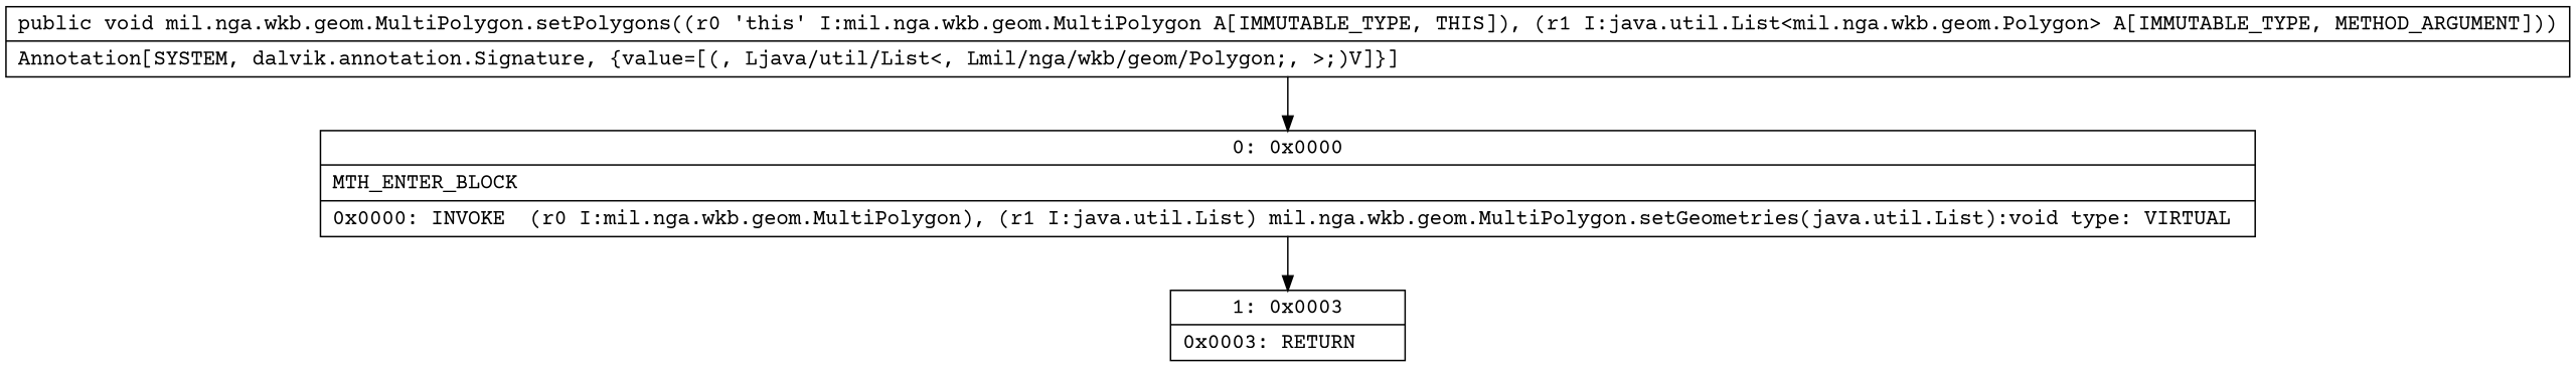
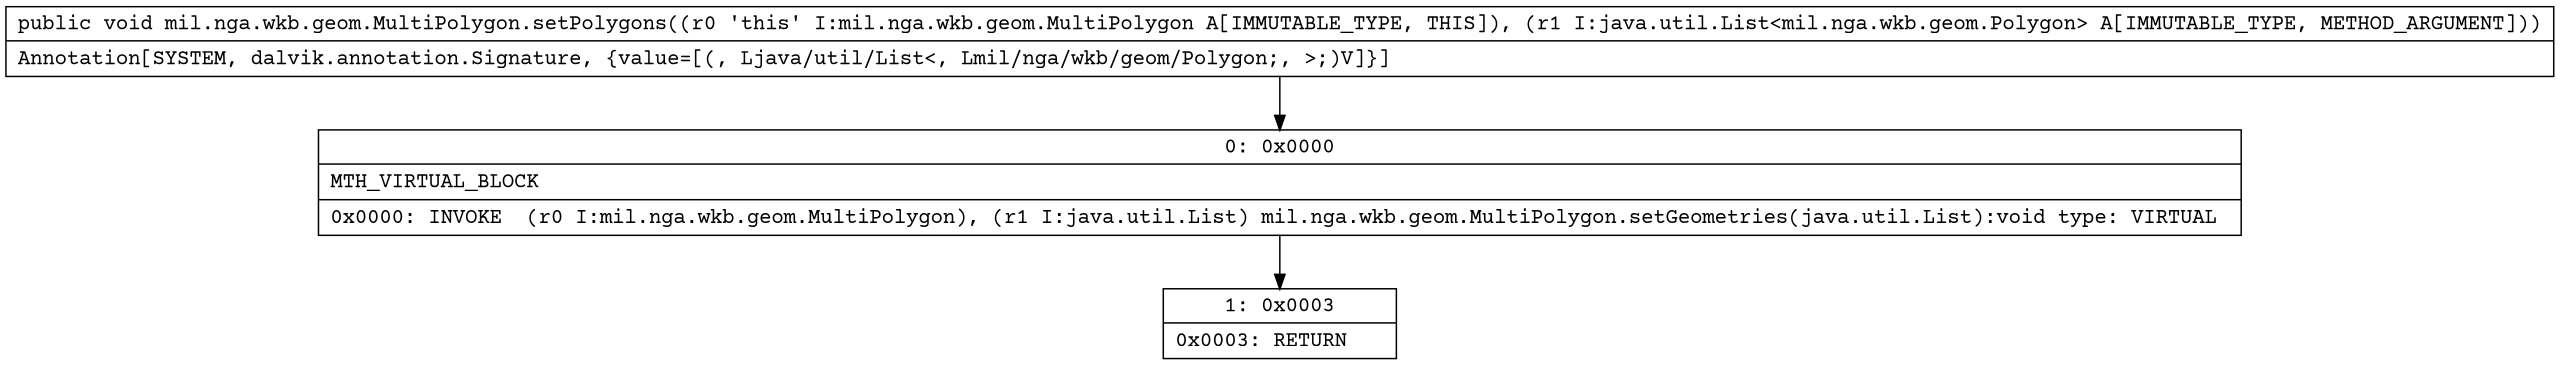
  digraph {
    fontname="Courier Prime"
    node [shape=record fontname="Courier Prime"]
    edge [fontname="Courier Prime"]
-   n1 [label="{0\:\ 0x0000|MTH_ENTER_BLOCK\l|0x0000: INVOKE  (r0 I:mil.nga.wkb.geom.MultiPolygon), (r1 I:java.util.List) mil.nga.wkb.geom.MultiPolygon.setGeometries(java.util.List):void type: VIRTUAL \l}"]
+   n1 [label="{0\:\ 0x0000|MTH_VIRTUAL_BLOCK\l|0x0000: INVOKE  (r0 I:mil.nga.wkb.geom.MultiPolygon), (r1 I:java.util.List) mil.nga.wkb.geom.MultiPolygon.setGeometries(java.util.List):void type: VIRTUAL \l}"]
    n2 [label="{1\:\ 0x0003|0x0003: RETURN   \l}"]
    n3 [label="{public void mil.nga.wkb.geom.MultiPolygon.setPolygons((r0 'this' I:mil.nga.wkb.geom.MultiPolygon A[IMMUTABLE_TYPE, THIS]), (r1 I:java.util.List\<mil.nga.wkb.geom.Polygon\> A[IMMUTABLE_TYPE, METHOD_ARGUMENT]))  | Annotation[SYSTEM, dalvik.annotation.Signature, \{value=[(, Ljava\/util\/List\<, Lmil\/nga\/wkb\/geom\/Polygon;, \>;)V]\}]\l}"]
    n1 -> n2
    n3 -> n1
  }
